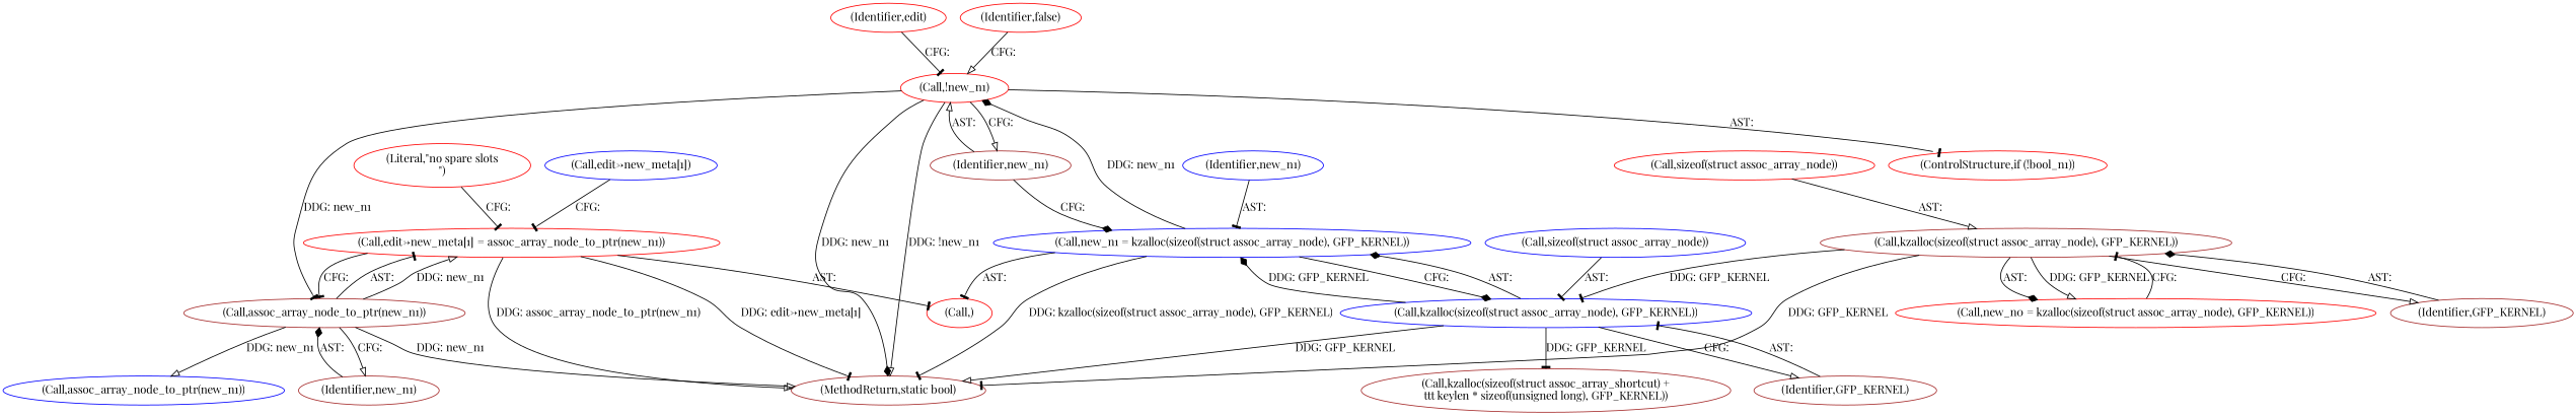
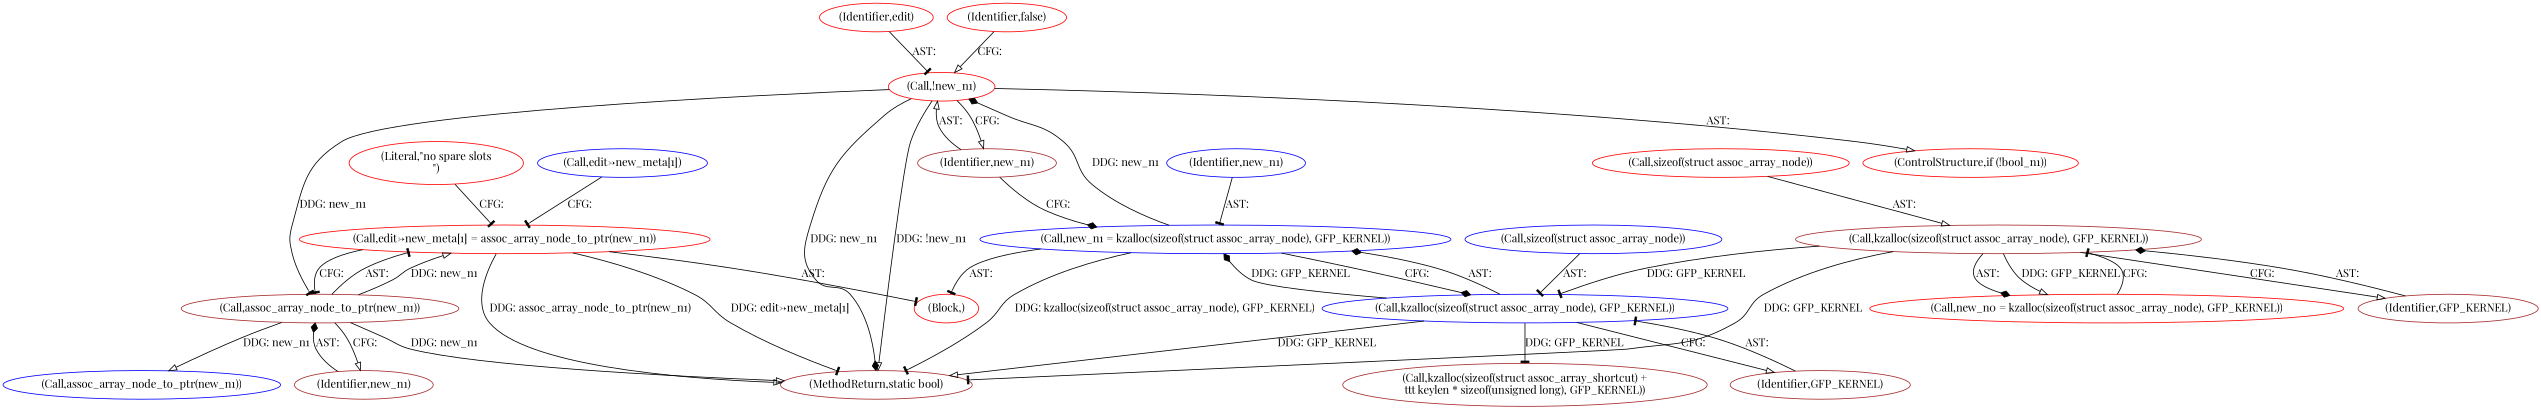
  digraph {
    fontname="Playfair Display"
    node [color=red fontname="Playfair Display"]
    edge [arrowhead=tee fontname="Playfair Display"]
    n1 [label="(Call,edit->new_meta[1] = assoc_array_node_to_ptr(new_n1))"]
    n2 [color=brown label="(Call,assoc_array_node_to_ptr(new_n1))"]
    n3 [color=brown label="(MethodReturn,static bool)"]
-   n4 [label="(Call,)"]
+   n4 [label="(Block,)"]
    n5 [color=brown label="(Identifier,new_n1)"]
    n6 [color=blue label="(Call,assoc_array_node_to_ptr(new_n1))"]
    n7 [label="(Call,!new_n1)"]
    n8 [label="(ControlStructure,if (!bool_n1))"]
    n9 [color=brown label="(Identifier,new_n1)"]
    n10 [color=blue label="(Call,new_n1 = kzalloc(sizeof(struct assoc_array_node), GFP_KERNEL))"]
    n11 [color=blue label="(Call,kzalloc(sizeof(struct assoc_array_node), GFP_KERNEL))"]
    n12 [color=brown label="(Call,kzalloc(sizeof(struct assoc_array_shortcut) +\n\t\t\t keylen * sizeof(unsigned long), GFP_KERNEL))"]
    n13 [color=brown label="(Identifier,GFP_KERNEL)"]
    n14 [color=brown label="(Call,kzalloc(sizeof(struct assoc_array_node), GFP_KERNEL))"]
    n15 [label="(Call,new_n0 = kzalloc(sizeof(struct assoc_array_node), GFP_KERNEL))"]
    n16 [color=brown label="(Identifier,GFP_KERNEL)"]
    n17 [label="(Literal,\"no spare slots\n\")"]
    n18 [color=blue label="(Identifier,new_n1)"]
    n19 [color=blue label="(Call,edit->new_meta[1])"]
    n20 [label="(Identifier,edit)"]
    n21 [color=blue label="(Call,sizeof(struct assoc_array_node))"]
    n22 [label="(Call,sizeof(struct assoc_array_node))"]
    n23 [label="(Identifier,false)"]
    n1 -> n2 [label="CFG: "]
    n1 -> n3 [label="DDG: edit->new_meta[1]"]
    n1 -> n3 [arrowhead=onormal label="DDG: assoc_array_node_to_ptr(new_n1)"]
    n1 -> n4 [label="AST: "]
    n2 -> n1 [label="AST: "]
    n2 -> n1 [arrowhead=onormal label="DDG: new_n1"]
    n2 -> n3 [arrowhead=onormal label="DDG: new_n1"]
    n2 -> n5 [arrowhead=onormal label="CFG: "]
    n2 -> n6 [arrowhead=onormal label="DDG: new_n1"]
    n5 -> n2 [arrowhead=diamond label="AST: "]
    n7 -> n2 [label="DDG: new_n1"]
    n7 -> n3 [arrowhead=diamond label="DDG: new_n1"]
    n7 -> n3 [arrowhead=onormal label="DDG: !new_n1"]
-   n7 -> n8 [label="AST: "]
+   n7 -> n8 [arrowhead=onormal label="AST: "]
    n7 -> n9 [arrowhead=onormal label="CFG: "]
    n9 -> n7 [arrowhead=onormal label="AST: "]
    n9 -> n10 [arrowhead=diamond label="CFG: "]
    n10 -> n3 [label="DDG: kzalloc(sizeof(struct assoc_array_node), GFP_KERNEL)"]
    n10 -> n4 [label="AST: "]
    n10 -> n7 [arrowhead=diamond label="DDG: new_n1"]
    n10 -> n11 [arrowhead=diamond label="CFG: "]
    n11 -> n3 [arrowhead=onormal label="DDG: GFP_KERNEL"]
    n11 -> n10 [arrowhead=diamond label="AST: "]
    n11 -> n10 [arrowhead=diamond label="DDG: GFP_KERNEL"]
    n11 -> n12 [label="DDG: GFP_KERNEL"]
    n11 -> n13 [arrowhead=onormal label="CFG: "]
    n13 -> n11 [label="AST: "]
    n14 -> n3 [label="DDG: GFP_KERNEL"]
    n14 -> n11 [label="DDG: GFP_KERNEL"]
    n14 -> n15 [arrowhead=diamond label="AST: "]
    n14 -> n15 [arrowhead=onormal label="DDG: GFP_KERNEL"]
    n14 -> n16 [arrowhead=onormal label="CFG: "]
    n15 -> n14 [label="CFG: "]
    n16 -> n14 [arrowhead=diamond label="AST: "]
    n17 -> n1 [label="CFG: "]
    n18 -> n10 [label="AST: "]
    n19 -> n1 [label="CFG: "]
-   n20 -> n7 [label="CFG: "]
+   n20 -> n7 [label="AST: "]
    n21 -> n11 [label="AST: "]
    n22 -> n14 [arrowhead=onormal label="AST: "]
    n23 -> n7 [arrowhead=onormal label="CFG: "]
  }
